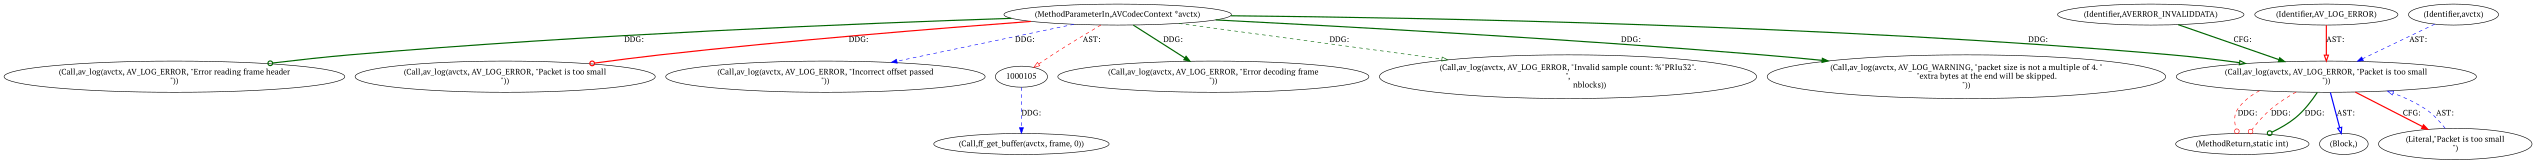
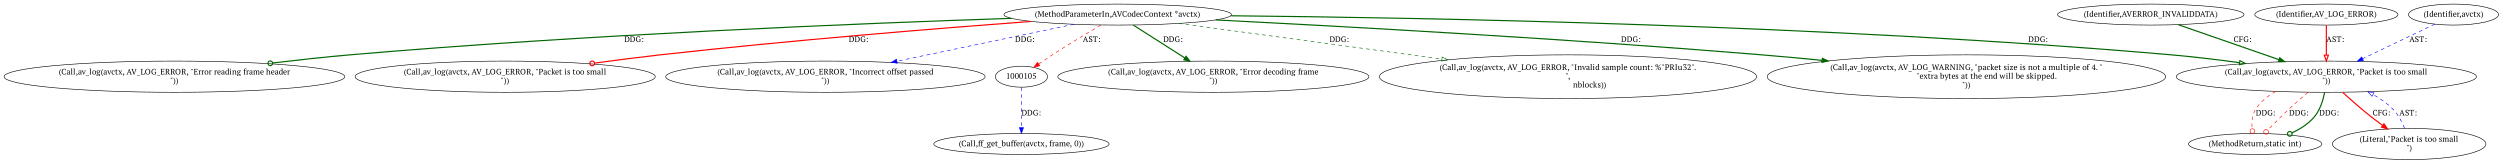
  digraph {
    fontname="PT Serif"
    node [fontname="PT Serif"]
    edge [arrowhead=normal color=darkgreen fontname="PT Serif" style=bold]
    n1 [label="(Call,av_log(avctx, AV_LOG_ERROR, \"Packet is too small\n\"))"]
    n2 [label="(MethodReturn,static int)"]
-   n3 [label="(Block,)"]
    n4 [label="(Literal,\"Packet is too small\n\")"]
    n5 [label="(MethodParameterIn,AVCodecContext *avctx)"]
    n6 [label="(Call,av_log(avctx, AV_LOG_ERROR, \"Error decoding frame\n\"))"]
    n7 [label="(Call,av_log(avctx, AV_LOG_ERROR, \"Invalid sample count: %\"PRIu32\".\n\",\n                    nblocks))"]
    n8 [label="(Call,av_log(avctx, AV_LOG_WARNING, \"packet size is not a multiple of 4. \"\n                   \"extra bytes at the end will be skipped.\n\"))"]
    n9 [label="(Call,av_log(avctx, AV_LOG_ERROR, \"Error reading frame header\n\"))"]
    n10 [label="(Call,av_log(avctx, AV_LOG_ERROR, \"Packet is too small\n\"))"]
    n11 [label="(Call,av_log(avctx, AV_LOG_ERROR, \"Incorrect offset passed\n\"))"]
    1000105
    n13 [label="(Call,ff_get_buffer(avctx, frame, 0))"]
    n14 [label="(Identifier,AVERROR_INVALIDDATA)"]
    n15 [label="(Identifier,AV_LOG_ERROR)"]
    n16 [label="(Identifier,avctx)"]
    n1 -> n2 [arrowhead=odot label="DDG: "]
    n1 -> n2 [arrowhead=odot color=red label="DDG: " style=dashed]
    n1 -> n2 [arrowhead=odot color=red label="DDG: " style=dashed]
-   n1 -> n3 [arrowhead=onormal color=blue label="AST: "]
    n1 -> n4 [color=red label="CFG: "]
    n4 -> n1 [arrowhead=onormal color=blue label="AST: " style=dashed]
    n5 -> n1 [arrowhead=onormal label="DDG: "]
    n5 -> n6 [label="DDG: "]
    n5 -> n7 [arrowhead=onormal label="DDG: " style=dashed]
    n5 -> n8 [label="DDG: "]
    n5 -> n9 [arrowhead=odot label="DDG: "]
    n5 -> n10 [arrowhead=odot color=red label="DDG: "]
    n5 -> n11 [color=blue label="DDG: " style=dashed]
-   n5 -> 1000105 [arrowhead=onormal color=red label="AST: " style=dashed]
+   n5 -> 1000105 [color=red label="AST: " style=dashed]
    1000105 -> n13 [color=blue label="DDG: " style=dashed]
    n14 -> n1 [label="CFG: "]
    n15 -> n1 [arrowhead=onormal color=red label="AST: "]
    n16 -> n1 [color=blue label="AST: " style=dashed]
  }
